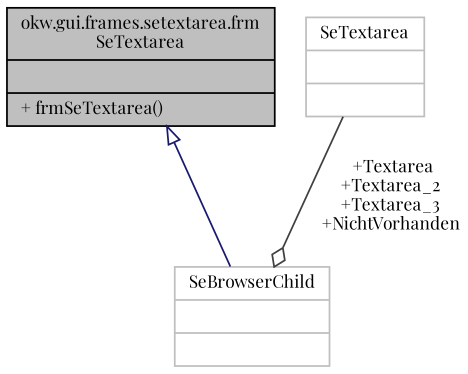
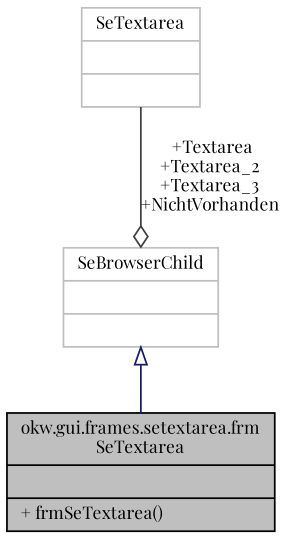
  digraph {
    fontname="Playfair Display"
    node [color=grey75 fillcolor=white fontname="Playfair Display" fontsize=10 shape=record style=filled]
    edge [fontname="Playfair Display" fontsize=10 labelfontname=Helvetica labelfontsize=10 style=solid]
    n1 [color=black fillcolor=grey75 fontcolor=black height=0.2 label="{okw.gui.frames.setextarea.frm\lSeTextarea\n||+ frmSeTextarea()\l}" width=0.4]
    n2 [height=0.2 label="{SeBrowserChild\n||}" width=0.4]
    n3 [height=0.2 label="{SeTextarea\n||}" width=0.4]
-   n1 -> n2 [arrowtail=onormal color=midnightblue dir=back]
+   n2 -> n1 [arrowtail=onormal color=midnightblue dir=back]
    n3 -> n2 [arrowhead=odiamond color=grey25 label=" +Textarea\n+Textarea_2\n+Textarea_3\n+NichtVorhanden"]
  }
